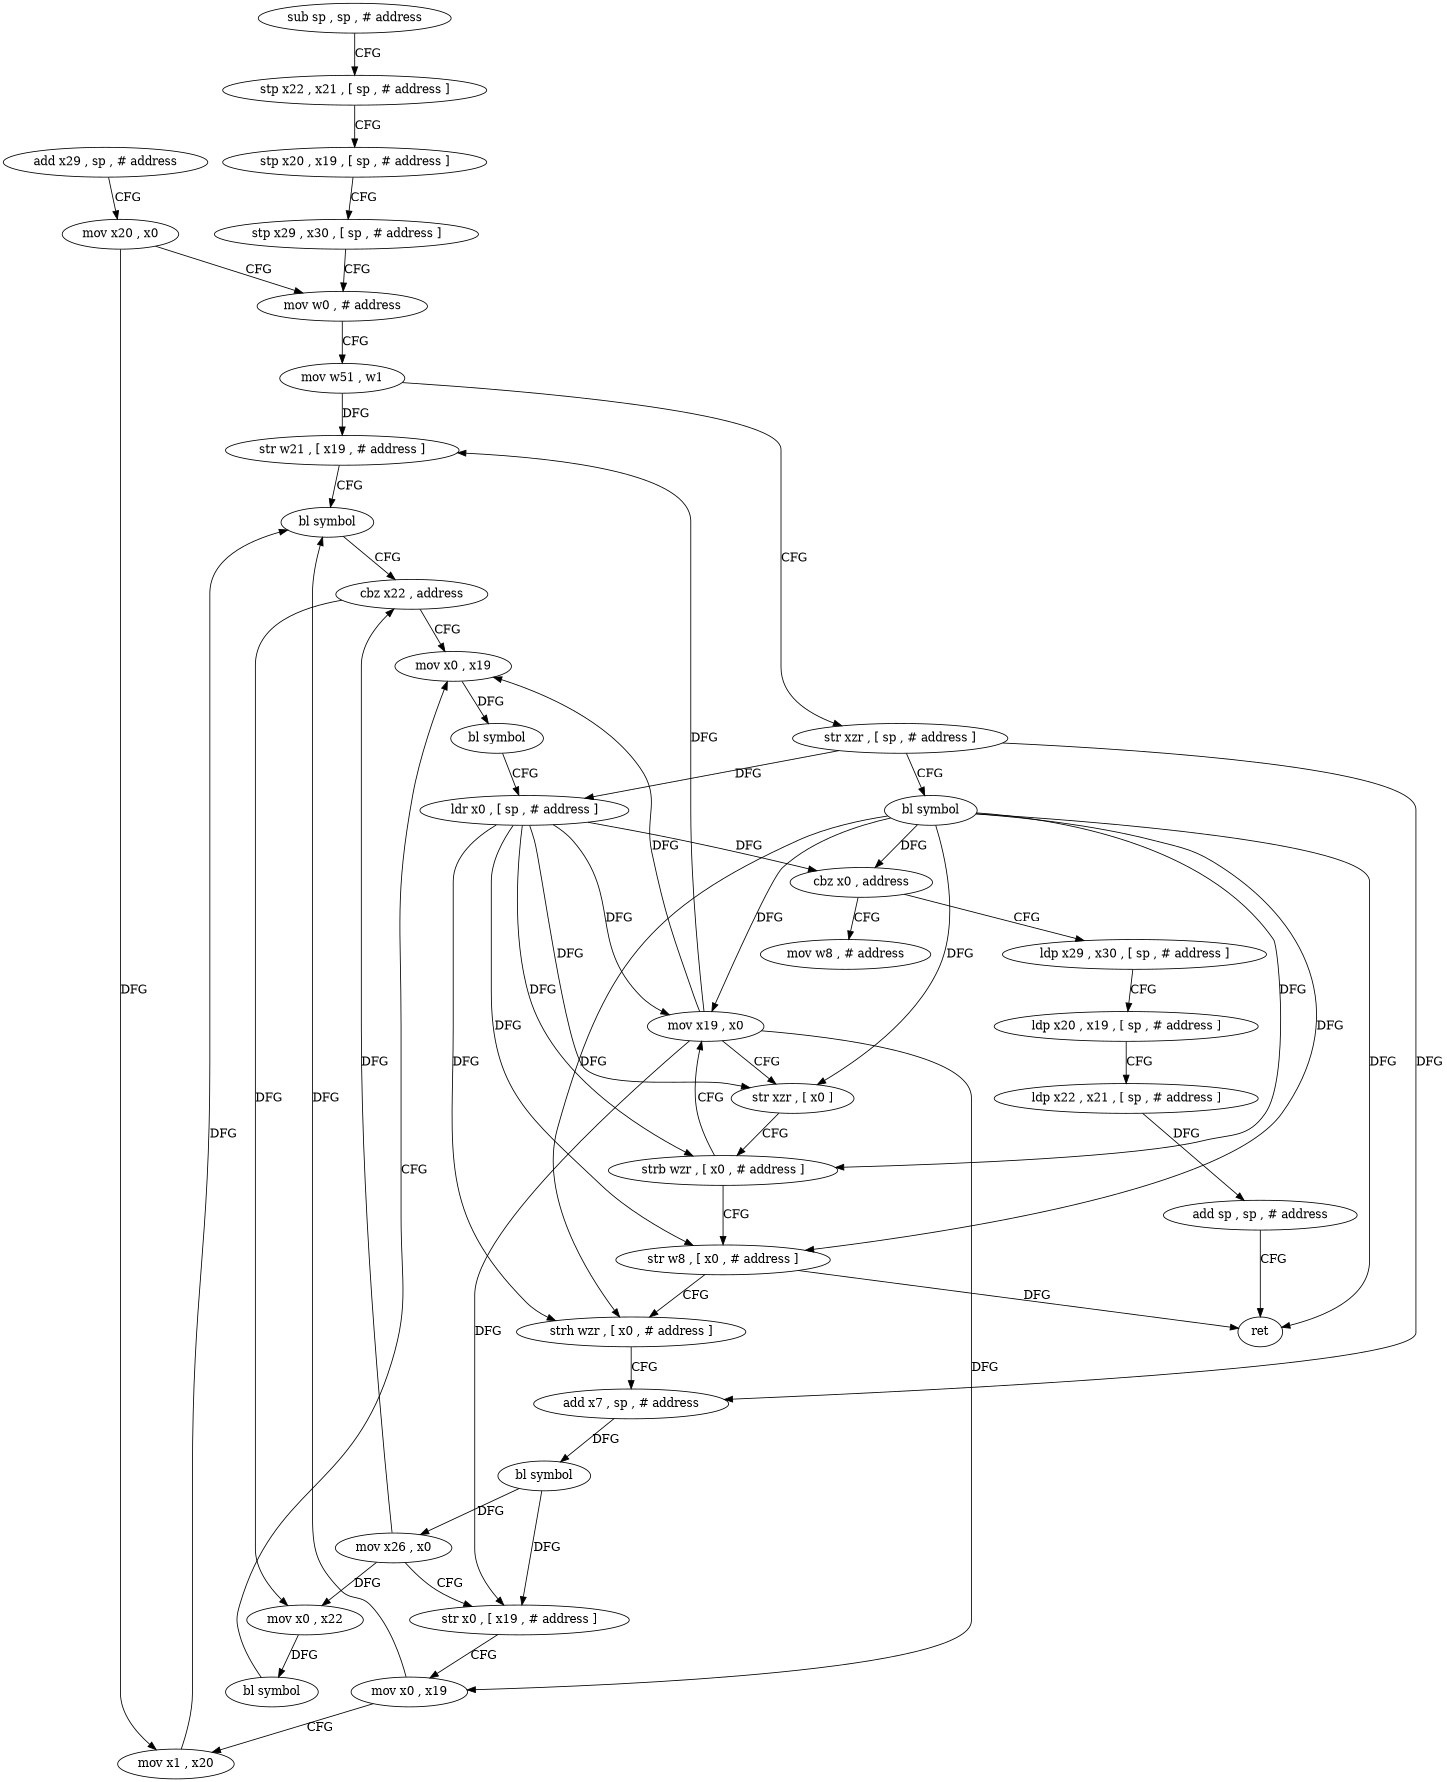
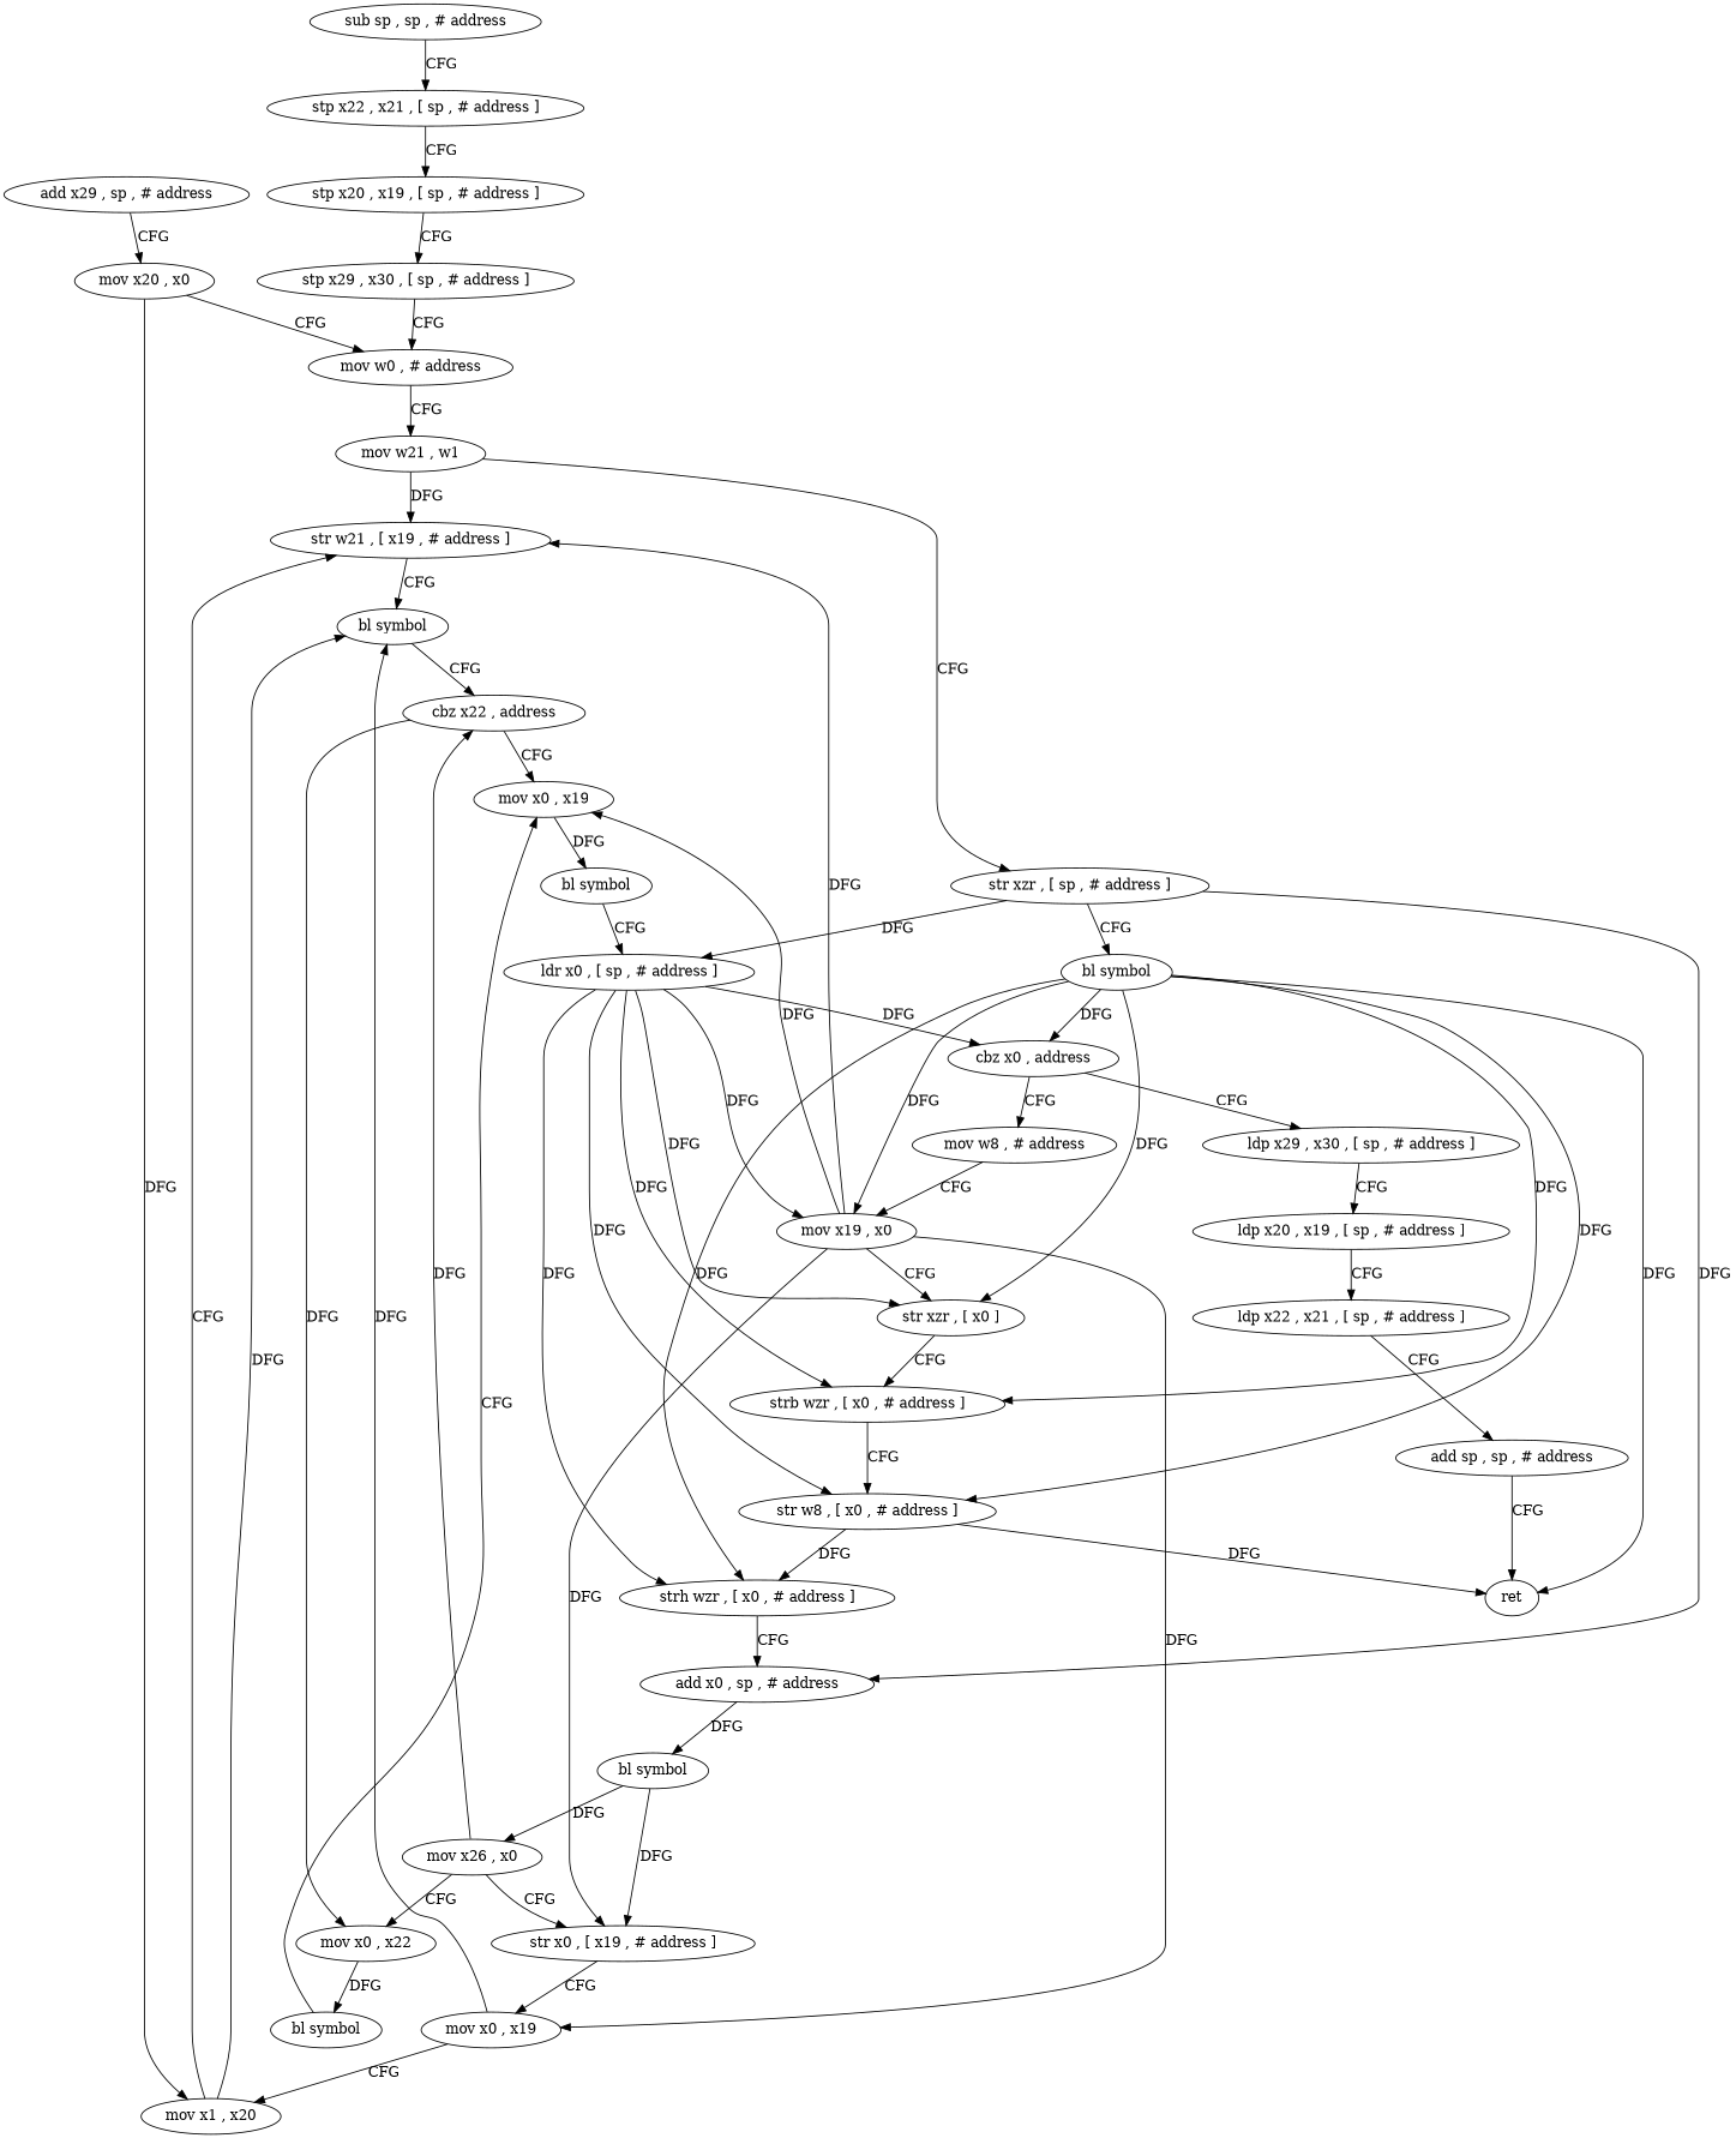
  digraph {
    n1 [label="sub sp , sp , # address"]
    n2 [label="stp x22 , x21 , [ sp , # address ]"]
    n3 [label="stp x20 , x19 , [ sp , # address ]"]
    n4 [label="stp x29 , x30 , [ sp , # address ]"]
    n5 [label="mov w0 , # address"]
    n6 [label="add x29 , sp , # address"]
    n7 [label="mov x20 , x0"]
    n8 [label="mov x1 , x20"]
-   n9 [label="mov w51 , w1"]
+   n9 [label="mov w21 , w1"]
    n10 [label="str w21 , [ x19 , # address ]"]
    n11 [label="bl symbol"]
    n12 [label="str xzr , [ sp , # address ]"]
    n13 [label="bl symbol"]
-   n14 [label="add x7 , sp , # address"]
+   n14 [label="add x0 , sp , # address"]
    n15 [label="ldr x0 , [ sp , # address ]"]
    n16 [label="cbz x0 , address"]
    n17 [label=ret]
    n18 [label="mov x19 , x0"]
    n19 [label="str xzr , [ x0 ]"]
    n20 [label="strb wzr , [ x0 , # address ]"]
    n21 [label="str w8 , [ x0 , # address ]"]
    n22 [label="strh wzr , [ x0 , # address ]"]
    n23 [label="bl symbol"]
    n24 [label="ldp x29 , x30 , [ sp , # address ]"]
    n25 [label="mov w8 , # address"]
    n26 [label="str x0 , [ x19 , # address ]"]
    n27 [label="mov x0 , x19"]
    n28 [label="mov x0 , x19"]
    n29 [label="ldp x20 , x19 , [ sp , # address ]"]
    n30 [label="ldp x22 , x21 , [ sp , # address ]"]
    n31 [label="add sp , sp , # address"]
    n32 [label="bl symbol"]
    n33 [label="mov x26 , x0"]
    n34 [label="cbz x22 , address"]
    n35 [label="mov x0 , x22"]
    n36 [label="bl symbol"]
    n1 -> n2 [label=CFG]
    n2 -> n3 [label=CFG]
    n3 -> n4 [label=CFG]
    n4 -> n5 [label=CFG]
    n5 -> n9 [label=CFG]
    n6 -> n7 [label=CFG]
    n7 -> n5 [label=CFG]
    n7 -> n8 [label=DFG]
+   n8 -> n10 [label=CFG]
    n8 -> n11 [label=DFG]
    n9 -> n10 [label=DFG]
    n9 -> n12 [label=CFG]
    n10 -> n11 [label=CFG]
    n11 -> n34 [label=CFG]
    n12 -> n13 [label=CFG]
    n12 -> n14 [label=DFG]
    n12 -> n15 [label=DFG]
    n13 -> n16 [label=DFG]
    n13 -> n17 [label=DFG]
    n13 -> n18 [label=DFG]
    n13 -> n19 [label=DFG]
    n13 -> n20 [label=DFG]
    n13 -> n21 [label=DFG]
    n13 -> n22 [label=DFG]
    n14 -> n23 [label=DFG]
    n15 -> n16 [label=DFG]
    n15 -> n18 [label=DFG]
    n15 -> n19 [label=DFG]
    n15 -> n20 [label=DFG]
    n15 -> n21 [label=DFG]
    n15 -> n22 [label=DFG]
    n16 -> n24 [label=CFG]
    n16 -> n25 [label=CFG]
    n18 -> n10 [label=DFG]
    n18 -> n19 [label=CFG]
    n18 -> n26 [label=DFG]
    n18 -> n27 [label=DFG]
    n18 -> n28 [label=DFG]
    n19 -> n20 [label=CFG]
    n20 -> n21 [label=CFG]
    n21 -> n17 [label=DFG]
-   n21 -> n22 [label=CFG]
+   n21 -> n22 [label=DFG]
    n22 -> n14 [label=CFG]
    n23 -> n26 [label=DFG]
    n23 -> n33 [label=DFG]
    n24 -> n29 [label=CFG]
-   n20 -> n18 [label=CFG]
+   n25 -> n18 [label=CFG]
    n26 -> n27 [label=CFG]
    n27 -> n8 [label=CFG]
    n27 -> n11 [label=DFG]
    n28 -> n32 [label=DFG]
    n29 -> n30 [label=CFG]
-   n30 -> n31 [label=DFG]
+   n30 -> n31 [label=CFG]
    n31 -> n17 [label=CFG]
    n32 -> n15 [label=CFG]
    n33 -> n26 [label=CFG]
    n33 -> n34 [label=DFG]
-   n33 -> n35 [label=DFG]
+   n33 -> n35 [label=CFG]
    n34 -> n28 [label=CFG]
    n34 -> n35 [label=DFG]
    n35 -> n36 [label=DFG]
    n36 -> n28 [label=CFG]
  }
